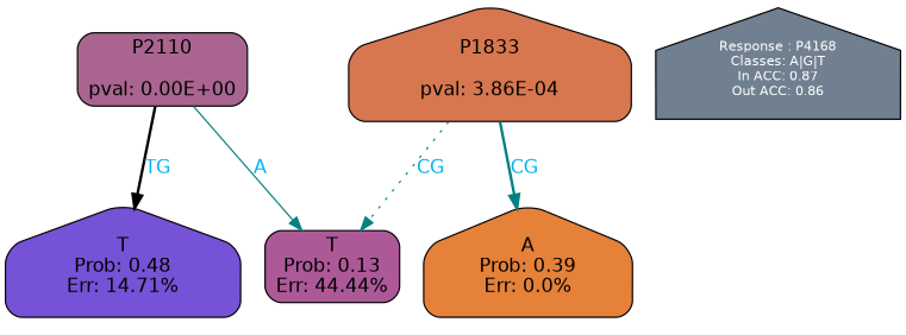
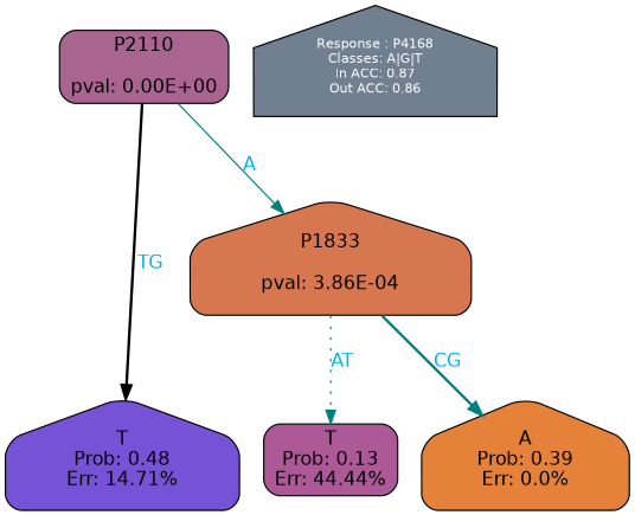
  digraph {
    ranksep=equally
    splines=polylines
    node [color=black fontname=helvetica shape=house style="filled, rounded"]
    edge [color=teal fontcolor=deepskyblue2 fontname=helvetica style=bold]
    n1 [fillcolor="#ad5998" label="T\nProb: 0.13\nErr: 44.44%" shape=box]
    n2 [fillcolor="#e58139" label="A\nProb: 0.39\nErr: 0.0%"]
    n3 [fillcolor="#7652d6" label="T\nProb: 0.48\nErr: 14.71%"]
    n4 [align=left fillcolor=slategray fontcolor=white fontsize=10 label="Response : P4168\nClasses: A|G|T\nIn ACC: 0.87\nOut ACC: 0.86\n" style=filled]
    n5 [fillcolor="#a96590" label="P2110\n\npval: 0.00E+00" shape=box]
    n6 [fillcolor="#d77750" label="P1833\n\npval: 3.86E-04"]
    subgraph sub_1 {
      rank=same
      n1
      n2
      n3
    }
    subgraph sub_2 {
      rank=same
      n4
      n5
    }
    n5 -> n3 [color=black label=TG]
-   n5 -> n1 [label=A style=solid]
-   n6 -> n1 [label=CG style=dotted]
+   n5 -> n6 [label=A style=solid]
+   n6 -> n1 [label=AT style=dotted]
    n6 -> n2 [label=CG]
  }
